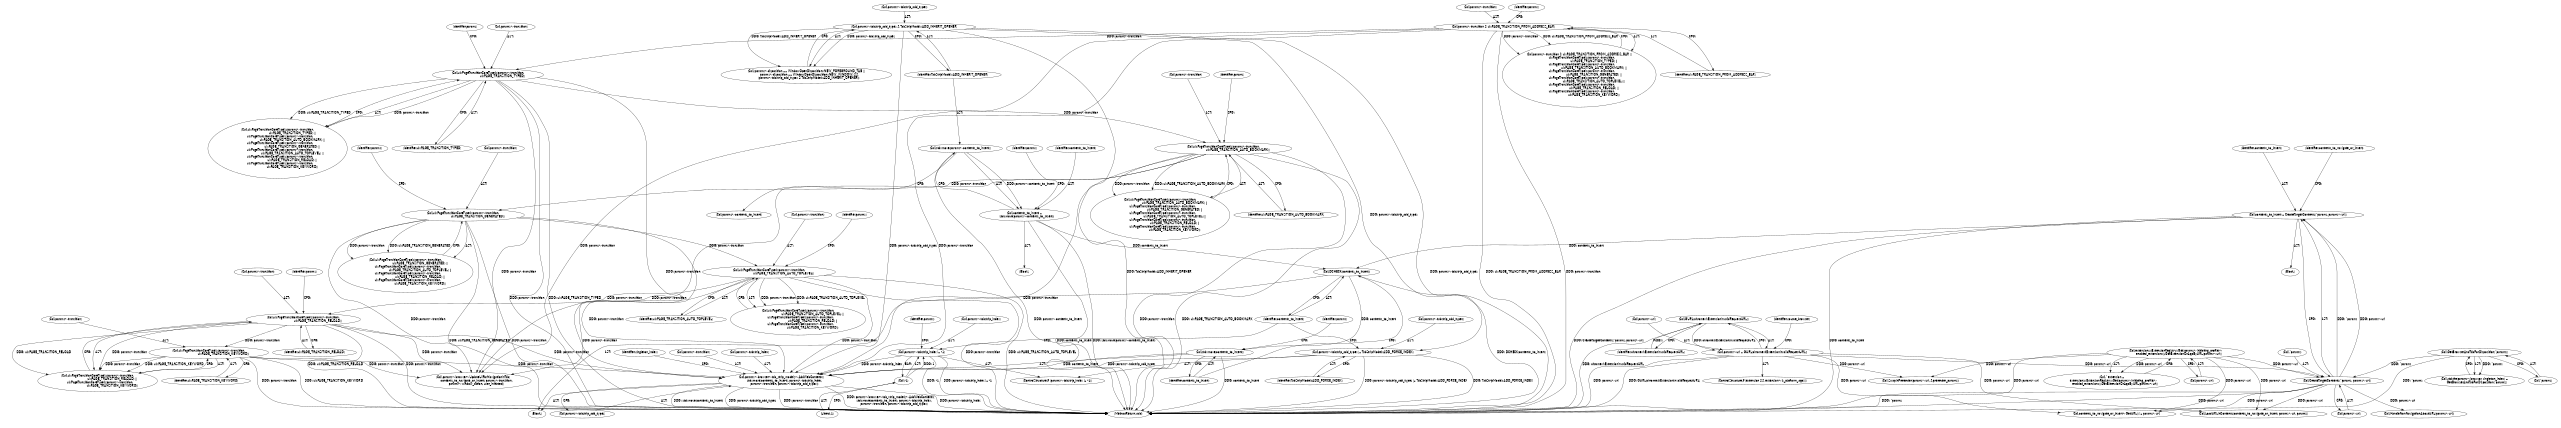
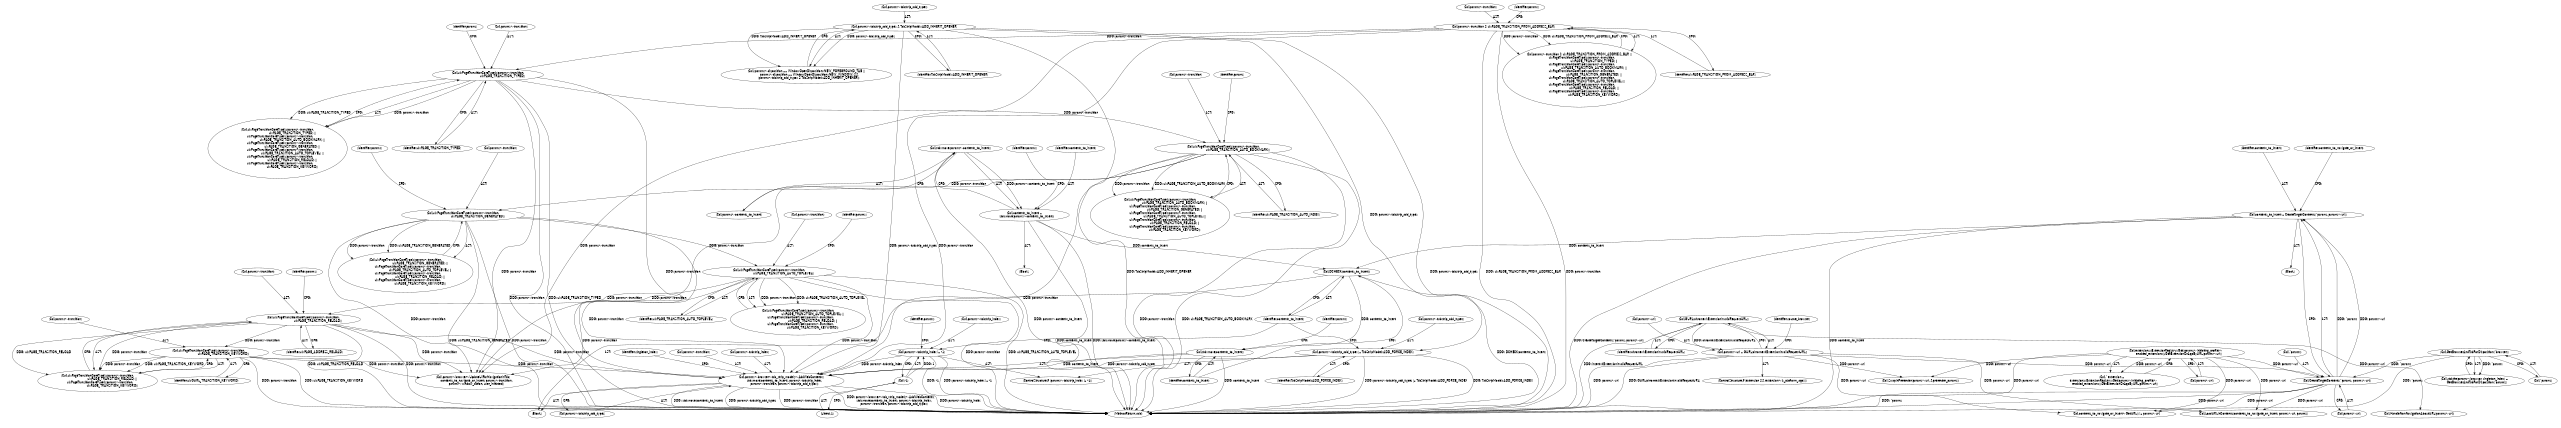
  digraph {
    fontname=Lato
    node [fontname=Lato]
    edge [fontname=Lato]
    n1 [label="(Call,params->browser->tab_strip_model()->AddWebContents(\n        std::move(contents_to_insert), params->tabstrip_index,\n        params->transition, params->tabstrip_add_types))"]
    n2 [label="(Block,)"]
    n3 [label="(Call,params->tabstrip_add_types)"]
    n4 [label="(MethodReturn,void)"]
    n5 [label="(Call,std::move(contents_to_insert))"]
    n6 [label="(Identifier,contents_to_insert)"]
    n7 [label="(Call,DCHECK(contents_to_insert))"]
    n8 [label="(Identifier,contents_to_insert)"]
    n9 [label="(Call,params->tabstrip_index != -1)"]
    n10 [label="(Call,params->tabstrip_add_types |= TabStripModel::ADD_FORCE_INDEX)"]
    n11 [label="(Call,contents_to_insert =\n      std::move(params->contents_to_insert))"]
    n12 [label="(Call,std::move(params->contents_to_insert))"]
    n13 [label="(Block,)"]
    n14 [label="(Call,params->contents_to_insert)"]
    n15 [label="(Call,contents_to_insert = CreateTargetContents(*params, params->url))"]
    n16 [label="(Call,CreateTargetContents(*params, params->url))"]
    n17 [label="(Block,)"]
    n18 [label="(Call,HandleNonNavigationAboutURL(params->url))"]
    n19 [label="(Call,contents_to_navigate_or_insert->GetURL() != params->url)"]
    n20 [label="(Call,LoadURLInContents(contents_to_navigate_or_insert, params->url, params))"]
    n21 [label="(Call,params->url)"]
-   n22 [label="(Call,GetBrowserAndTabForDisposition(*params))"]
+   n22 [label="(Call,GetBrowserAndTabForDisposition(*browser))"]
    n23 [label="(Call,*params)"]
    n24 [label="(Call,std::tie(params->browser, singleton_index) =\n      GetBrowserAndTabForDisposition(*params))"]
    n25 [label="(Call,extensions::ExtensionRegistry::Get(params->initiating_profile)->\n        enabled_extensions().GetExtensionOrAppByURL(params->url))"]
    n26 [label="(Call,params->url)"]
    n27 [label="(Call,SwapInPrerender(params->url, &prerender_params))"]
    n28 [label="(Call,* extension =\n    extensions::ExtensionRegistry::Get(params->initiating_profile)->\n        enabled_extensions().GetExtensionOrAppByURL(params->url))"]
    n29 [label="(Call,params->url = GURL(chrome::kExtensionInvalidRequestURL))"]
    n30 [label="(Call,GURL(chrome::kExtensionInvalidRequestURL))"]
    n31 [label="(ControlStructure,if (extension && extension->is_platform_app()))"]
    n32 [label="(Identifier,chrome::kExtensionInvalidRequestURL)"]
    n33 [label="(Call,-1)"]
    n34 [label="(ControlStructure,if (params->tabstrip_index != -1))"]
    n35 [label="(Literal,1)"]
    n36 [label="(Call,ui::PageTransitionCoreTypeIs(params->transition,\n                                   ui::PAGE_TRANSITION_AUTO_TOPLEVEL))"]
    n37 [label="(Call,ui::PageTransitionCoreTypeIs(params->transition,\n                                   ui::PAGE_TRANSITION_RELOAD))"]
    n38 [label="(Call,params->browser->UpdateUIForNavigationInTab(\n        contents_to_navigate_or_insert, params->transition,\n        params->window_action, user_initiated))"]
    n39 [label="(Call,ui::PageTransitionCoreTypeIs(params->transition,\n                                   ui::PAGE_TRANSITION_AUTO_TOPLEVEL) ||\n      ui::PageTransitionCoreTypeIs(params->transition,\n                                   ui::PAGE_TRANSITION_RELOAD) ||\n      ui::PageTransitionCoreTypeIs(params->transition,\n                                   ui::PAGE_TRANSITION_KEYWORD))"]
    n40 [label="(Identifier,ui::PAGE_TRANSITION_AUTO_TOPLEVEL)"]
    n41 [label="(Call,ui::PageTransitionCoreTypeIs(params->transition,\n                                   ui::PAGE_TRANSITION_KEYWORD))"]
    n42 [label="(Call,ui::PageTransitionCoreTypeIs(params->transition,\n                                   ui::PAGE_TRANSITION_RELOAD) ||\n      ui::PageTransitionCoreTypeIs(params->transition,\n                                   ui::PAGE_TRANSITION_KEYWORD))"]
-   n43 [label="(Identifier,ui::PAGE_TRANSITION_RELOAD)"]
+   n43 [label="(Identifier,ui::PAGE_ADDRESS_RELOAD)"]
    n44 [label="(Call,ui::PageTransitionCoreTypeIs(params->transition,\n                                   ui::PAGE_TRANSITION_GENERATED))"]
    n45 [label="(Call,ui::PageTransitionCoreTypeIs(params->transition,\n                                   ui::PAGE_TRANSITION_GENERATED) ||\n      ui::PageTransitionCoreTypeIs(params->transition,\n                                   ui::PAGE_TRANSITION_AUTO_TOPLEVEL) ||\n      ui::PageTransitionCoreTypeIs(params->transition,\n                                   ui::PAGE_TRANSITION_RELOAD) ||\n      ui::PageTransitionCoreTypeIs(params->transition,\n                                   ui::PAGE_TRANSITION_KEYWORD))"]
    n46 [label="(Call,ui::PageTransitionCoreTypeIs(params->transition,\n                                   ui::PAGE_TRANSITION_AUTO_BOOKMARK))"]
    n47 [label="(Call,ui::PageTransitionCoreTypeIs(params->transition,\n                                   ui::PAGE_TRANSITION_AUTO_BOOKMARK) ||\n      ui::PageTransitionCoreTypeIs(params->transition,\n                                   ui::PAGE_TRANSITION_GENERATED) ||\n      ui::PageTransitionCoreTypeIs(params->transition,\n                                   ui::PAGE_TRANSITION_AUTO_TOPLEVEL) ||\n      ui::PageTransitionCoreTypeIs(params->transition,\n                                   ui::PAGE_TRANSITION_RELOAD) ||\n      ui::PageTransitionCoreTypeIs(params->transition,\n                                   ui::PAGE_TRANSITION_KEYWORD))"]
-   n48 [label="(Identifier,ui::PAGE_TRANSITION_AUTO_BOOKMARK)"]
+   n48 [label="(Identifier,ui::PAGE_TRANSITION_AUTO_INDEX)"]
    n49 [label="(Call,ui::PageTransitionCoreTypeIs(params->transition,\n                                   ui::PAGE_TRANSITION_TYPED))"]
    n50 [label="(Call,ui::PageTransitionCoreTypeIs(params->transition,\n                                   ui::PAGE_TRANSITION_TYPED) ||\n      ui::PageTransitionCoreTypeIs(params->transition,\n                                   ui::PAGE_TRANSITION_AUTO_BOOKMARK) ||\n      ui::PageTransitionCoreTypeIs(params->transition,\n                                   ui::PAGE_TRANSITION_GENERATED) ||\n      ui::PageTransitionCoreTypeIs(params->transition,\n                                   ui::PAGE_TRANSITION_AUTO_TOPLEVEL) ||\n      ui::PageTransitionCoreTypeIs(params->transition,\n                                   ui::PAGE_TRANSITION_RELOAD) ||\n      ui::PageTransitionCoreTypeIs(params->transition,\n                                   ui::PAGE_TRANSITION_KEYWORD))"]
    n51 [label="(Identifier,ui::PAGE_TRANSITION_TYPED)"]
    n52 [label="(Call,params->transition & ui::PAGE_TRANSITION_FROM_ADDRESS_BAR)"]
    n53 [label="(Call,params->transition & ui::PAGE_TRANSITION_FROM_ADDRESS_BAR ||\n      ui::PageTransitionCoreTypeIs(params->transition,\n                                   ui::PAGE_TRANSITION_TYPED) ||\n      ui::PageTransitionCoreTypeIs(params->transition,\n                                   ui::PAGE_TRANSITION_AUTO_BOOKMARK) ||\n      ui::PageTransitionCoreTypeIs(params->transition,\n                                   ui::PAGE_TRANSITION_GENERATED) ||\n      ui::PageTransitionCoreTypeIs(params->transition,\n                                   ui::PAGE_TRANSITION_AUTO_TOPLEVEL) ||\n      ui::PageTransitionCoreTypeIs(params->transition,\n                                   ui::PAGE_TRANSITION_RELOAD) ||\n      ui::PageTransitionCoreTypeIs(params->transition,\n                                   ui::PAGE_TRANSITION_KEYWORD))"]
    n54 [label="(Identifier,ui::PAGE_TRANSITION_FROM_ADDRESS_BAR)"]
-   n55 [label="(Identifier,ui::PAGE_TRANSITION_KEYWORD)"]
+   n55 [label="(Identifier,ui::GURL_TRANSITION_KEYWORD)"]
    n56 [label="(Identifier,TabStripModel::ADD_FORCE_INDEX)"]
    n57 [label="(Call,params->tabstrip_add_types & TabStripModel::ADD_INHERIT_OPENER)"]
    n58 [label="(Call,(params->disposition == WindowOpenDisposition::NEW_FOREGROUND_TAB ||\n       params->disposition == WindowOpenDisposition::NEW_WINDOW) &&\n      (params->tabstrip_add_types & TabStripModel::ADD_INHERIT_OPENER))"]
    n59 [label="(Identifier,TabStripModel::ADD_INHERIT_OPENER)"]
    n60 [label="(Call,params->transition)"]
    n61 [label="(Call,params->url)"]
    n62 [label="(Identifier,contents_to_insert)"]
    n63 [label="(Call,params->transition)"]
    n64 [label="(Call,params->tabstrip_add_types)"]
    n65 [label="(Identifier,params)"]
    n66 [label="(Call,params->transition)"]
    n67 [label="(Identifier,source_browser)"]
    n68 [label="(Call,params->transition)"]
    n69 [label="(Identifier,params)"]
    n70 [label="(Identifier,singleton_index)"]
    n71 [label="(Call,params->transition)"]
    n72 [label="(Identifier,contents_to_insert)"]
    n73 [label="(Identifier,params)"]
    n74 [label="(Call,params->tabstrip_add_types)"]
    n75 [label="(Identifier,params)"]
    n76 [label="(Identifier,params)"]
    n77 [label="(Identifier,contents_to_navigate_or_insert)"]
    n78 [label="(Call,params->transition)"]
    n79 [label="(Call,*params)"]
    n80 [label="(Call,params->transition)"]
    n81 [label="(Call,params->tabstrip_index)"]
    n82 [label="(Identifier,params)"]
    n83 [label="(Identifier,params)"]
    n84 [label="(Identifier,params)"]
    n85 [label="(Call,params->tabstrip_index)"]
    n86 [label="(Identifier,params)"]
    n87 [label="(Call,params->transition)"]
    n1 -> n2 [label="AST: "]
    n1 -> n3 [label="CFG: "]
    n1 -> n4 [label="DDG: params->browser->tab_strip_model()->AddWebContents(\n        std::move(contents_to_insert), params->tabstrip_index,\n        params->transition, params->tabstrip_add_types)"]
    n1 -> n4 [label="DDG: params->tabstrip_index"]
    n1 -> n4 [label="DDG: std::move(contents_to_insert)"]
    n1 -> n4 [label="DDG: params->tabstrip_add_types"]
    n1 -> n4 [label="DDG: params->transition"]
    n3 -> n1 [label="AST: "]
    n5 -> n1 [label="AST: "]
    n5 -> n1 [label="DDG: contents_to_insert"]
    n5 -> n4 [label="DDG: contents_to_insert"]
    n5 -> n6 [label="CFG: "]
    n6 -> n5 [label="AST: "]
    n6 -> n7 [label="CFG: "]
    n7 -> n2 [label="AST: "]
    n7 -> n4 [label="DDG: DCHECK(contents_to_insert)"]
    n7 -> n5 [label="DDG: contents_to_insert"]
    n7 -> n8 [label="CFG: "]
    n8 -> n7 [label="AST: "]
    n8 -> n9 [label="CFG: "]
    n8 -> n10 [label="CFG: "]
    n9 -> n1 [label="DDG: params->tabstrip_index"]
    n9 -> n4 [label="DDG: params->tabstrip_index != -1"]
    n9 -> n4 [label="DDG: -1"]
-   n9 -> n33 [label="BAR: "]
+   n9 -> n33 [label="CFG: "]
    n9 -> n34 [label="AST: "]
    n10 -> n1 [label="DDG: params->tabstrip_add_types"]
    n10 -> n4 [label="DDG: params->tabstrip_add_types |= TabStripModel::ADD_FORCE_INDEX"]
    n10 -> n4 [label="DDG: TabStripModel::ADD_FORCE_INDEX"]
    n10 -> n34 [label="AST: "]
    n10 -> n56 [label="CFG: "]
    n11 -> n4 [label="DDG: std::move(params->contents_to_insert)"]
    n11 -> n4 [label="DDG: contents_to_insert"]
    n11 -> n7 [label="DDG: contents_to_insert"]
    n11 -> n12 [label="CFG: "]
    n11 -> n13 [label="AST: "]
    n12 -> n4 [label="DDG: params->contents_to_insert"]
    n12 -> n11 [label="AST: "]
    n12 -> n11 [label="DDG: params->contents_to_insert"]
    n12 -> n14 [label="CFG: "]
-   n59 -> n12 [label="AST: "]
+   n14 -> n12 [label="AST: "]
    n15 -> n4 [label="DDG: CreateTargetContents(*params, params->url)"]
    n15 -> n4 [label="DDG: contents_to_insert"]
    n15 -> n7 [label="DDG: contents_to_insert"]
    n15 -> n16 [label="CFG: "]
    n15 -> n17 [label="AST: "]
    n16 -> n4 [label="DDG: *params"]
    n16 -> n4 [label="DDG: params->url"]
    n16 -> n15 [label="AST: "]
    n16 -> n15 [label="DDG: *params"]
    n16 -> n15 [label="DDG: params->url"]
-   n16 -> n18 [label="DDG: params->url"]
+   n30 -> n18 [label="DDG: params->url"]
    n16 -> n19 [label="DDG: params->url"]
    n16 -> n20 [label="DDG: params->url"]
    n16 -> n21 [label="CFG: "]
    n21 -> n16 [label="AST: "]
    n22 -> n4 [label="DDG: *params"]
    n22 -> n16 [label="DDG: *params"]
    n22 -> n23 [label="CFG: "]
    n22 -> n24 [label="AST: "]
    n22 -> n24 [label="DDG: *params"]
    n23 -> n22 [label="AST: "]
    n24 -> n22 [label="CFG: "]
    n25 -> n4 [label="DDG: params->url"]
    n25 -> n16 [label="DDG: params->url"]
    n25 -> n19 [label="DDG: params->url"]
    n25 -> n20 [label="DDG: params->url"]
    n25 -> n26 [label="CFG: "]
    n25 -> n27 [label="DDG: params->url"]
    n25 -> n28 [label="AST: "]
    n25 -> n28 [label="DDG: params->url"]
    n26 -> n25 [label="AST: "]
    n28 -> n25 [label="CFG: "]
    n29 -> n4 [label="DDG: GURL(chrome::kExtensionInvalidRequestURL)"]
    n29 -> n4 [label="DDG: params->url"]
    n29 -> n16 [label="DDG: params->url"]
    n29 -> n19 [label="DDG: params->url"]
    n29 -> n20 [label="DDG: params->url"]
    n29 -> n27 [label="DDG: params->url"]
    n29 -> n30 [label="CFG: "]
    n29 -> n31 [label="AST: "]
-   n30 -> n4 [label="DDG: chrome::kExtensionInvalidRequestURL"]
+   n30 -> n4 [label="DDG: insert::kExtensionInvalidRequestURL"]
    n30 -> n29 [label="AST: "]
    n30 -> n29 [label="DDG: chrome::kExtensionInvalidRequestURL"]
    n30 -> n32 [label="CFG: "]
-   n32 -> n30 [label="INDEX: "]
+   n32 -> n30 [label="AST: "]
    n33 -> n9 [label="AST: "]
    n33 -> n9 [label="DDG: 1"]
    n33 -> n35 [label="CFG: "]
    n35 -> n33 [label="AST: "]
    n36 -> n1 [label="DDG: params->transition"]
    n36 -> n4 [label="DDG: params->transition"]
    n36 -> n4 [label="DDG: ui::PAGE_TRANSITION_AUTO_TOPLEVEL"]
    n36 -> n37 [label="DDG: params->transition"]
    n36 -> n38 [label="DDG: params->transition"]
    n36 -> n39 [label="AST: "]
    n36 -> n39 [label="DDG: params->transition"]
    n36 -> n39 [label="DDG: ui::PAGE_TRANSITION_AUTO_TOPLEVEL"]
    n36 -> n40 [label="CFG: "]
    n37 -> n1 [label="DDG: params->transition"]
    n37 -> n4 [label="DDG: ui::PAGE_TRANSITION_RELOAD"]
    n37 -> n4 [label="DDG: params->transition"]
    n37 -> n38 [label="DDG: params->transition"]
    n37 -> n41 [label="DDG: params->transition"]
    n37 -> n42 [label="AST: "]
    n37 -> n42 [label="DDG: params->transition"]
    n37 -> n42 [label="DDG: ui::PAGE_TRANSITION_RELOAD"]
    n37 -> n43 [label="CFG: "]
    n39 -> n36 [label="CFG: "]
    n40 -> n36 [label="AST: "]
    n41 -> n1 [label="DDG: params->transition"]
    n41 -> n4 [label="DDG: params->transition"]
    n41 -> n4 [label="DDG: ui::PAGE_TRANSITION_KEYWORD"]
    n41 -> n38 [label="DDG: params->transition"]
    n41 -> n42 [label="AST: "]
    n41 -> n42 [label="DDG: params->transition"]
    n41 -> n42 [label="DDG: ui::PAGE_TRANSITION_KEYWORD"]
    n41 -> n55 [label="CFG: "]
    n42 -> n37 [label="CFG: "]
    n42 -> n41 [label="CFG: "]
    n43 -> n37 [label="AST: "]
    n44 -> n1 [label="DDG: params->transition"]
    n44 -> n4 [label="DDG: ui::PAGE_TRANSITION_GENERATED"]
    n44 -> n4 [label="DDG: params->transition"]
    n44 -> n36 [label="DDG: params->transition"]
    n44 -> n38 [label="DDG: params->transition"]
    n44 -> n45 [label="AST: "]
    n44 -> n45 [label="DDG: params->transition"]
    n44 -> n45 [label="DDG: ui::PAGE_TRANSITION_GENERATED"]
    n45 -> n44 [label="CFG: "]
    n46 -> n1 [label="DDG: params->transition"]
    n46 -> n4 [label="DDG: ui::PAGE_TRANSITION_AUTO_BOOKMARK"]
    n46 -> n4 [label="DDG: params->transition"]
    n46 -> n38 [label="DDG: params->transition"]
    n46 -> n44 [label="DDG: params->transition"]
    n46 -> n47 [label="AST: "]
    n46 -> n47 [label="DDG: params->transition"]
    n46 -> n47 [label="DDG: ui::PAGE_TRANSITION_AUTO_BOOKMARK"]
    n46 -> n48 [label="CFG: "]
    n47 -> n46 [label="CFG: "]
    n48 -> n46 [label="AST: "]
    n49 -> n1 [label="DDG: params->transition"]
    n49 -> n4 [label="DDG: params->transition"]
    n49 -> n4 [label="DDG: ui::PAGE_TRANSITION_TYPED"]
    n49 -> n38 [label="DDG: params->transition"]
    n49 -> n46 [label="DDG: params->transition"]
    n49 -> n50 [label="AST: "]
    n49 -> n50 [label="DDG: params->transition"]
    n49 -> n50 [label="DDG: ui::PAGE_TRANSITION_TYPED"]
    n49 -> n51 [label="CFG: "]
    n50 -> n49 [label="CFG: "]
    n51 -> n49 [label="AST: "]
    n52 -> n1 [label="DDG: params->transition"]
    n52 -> n4 [label="DDG: ui::PAGE_TRANSITION_FROM_ADDRESS_BAR"]
    n52 -> n4 [label="DDG: params->transition"]
    n52 -> n38 [label="DDG: params->transition"]
    n52 -> n49 [label="DDG: params->transition"]
    n52 -> n53 [label="AST: "]
    n52 -> n53 [label="DDG: params->transition"]
    n52 -> n53 [label="DDG: ui::PAGE_TRANSITION_FROM_ADDRESS_BAR"]
    n52 -> n54 [label="CFG: "]
    n53 -> n52 [label="CFG: "]
    n54 -> n52 [label="AST: "]
    n55 -> n41 [label="AST: "]
    n56 -> n10 [label="AST: "]
    n57 -> n1 [label="DDG: params->tabstrip_add_types"]
    n57 -> n4 [label="DDG: params->tabstrip_add_types"]
    n57 -> n4 [label="DDG: TabStripModel::ADD_INHERIT_OPENER"]
    n57 -> n10 [label="DDG: params->tabstrip_add_types"]
    n57 -> n58 [label="AST: "]
    n57 -> n58 [label="DDG: params->tabstrip_add_types"]
    n57 -> n58 [label="DDG: TabStripModel::ADD_INHERIT_OPENER"]
    n57 -> n59 [label="CFG: "]
    n58 -> n57 [label="CFG: "]
    n59 -> n57 [label="AST: "]
    n60 -> n44 [label="AST: "]
    n61 -> n29 [label="AST: "]
    n62 -> n15 [label="AST: "]
    n63 -> n37 [label="AST: "]
    n64 -> n10 [label="AST: "]
    n65 -> n44 [label="CFG: "]
    n66 -> n52 [label="AST: "]
    n67 -> n29 [label="CFG: "]
    n68 -> n41 [label="AST: "]
    n69 -> n5 [label="CFG: "]
    n70 -> n1 [label="CFG: "]
    n71 -> n1 [label="AST: "]
    n72 -> n11 [label="AST: "]
    n73 -> n11 [label="CFG: "]
    n74 -> n57 [label="AST: "]
    n75 -> n9 [label="CFG: "]
    n76 -> n37 [label="CFG: "]
    n77 -> n15 [label="CFG: "]
    n78 -> n36 [label="AST: "]
    n79 -> n16 [label="AST: "]
    n80 -> n49 [label="AST: "]
    n81 -> n1 [label="AST: "]
    n82 -> n52 [label="CFG: "]
    n83 -> n36 [label="CFG: "]
    n84 -> n49 [label="CFG: "]
    n85 -> n9 [label="AST: "]
    n86 -> n46 [label="CFG: "]
    n87 -> n46 [label="AST: "]
  }
